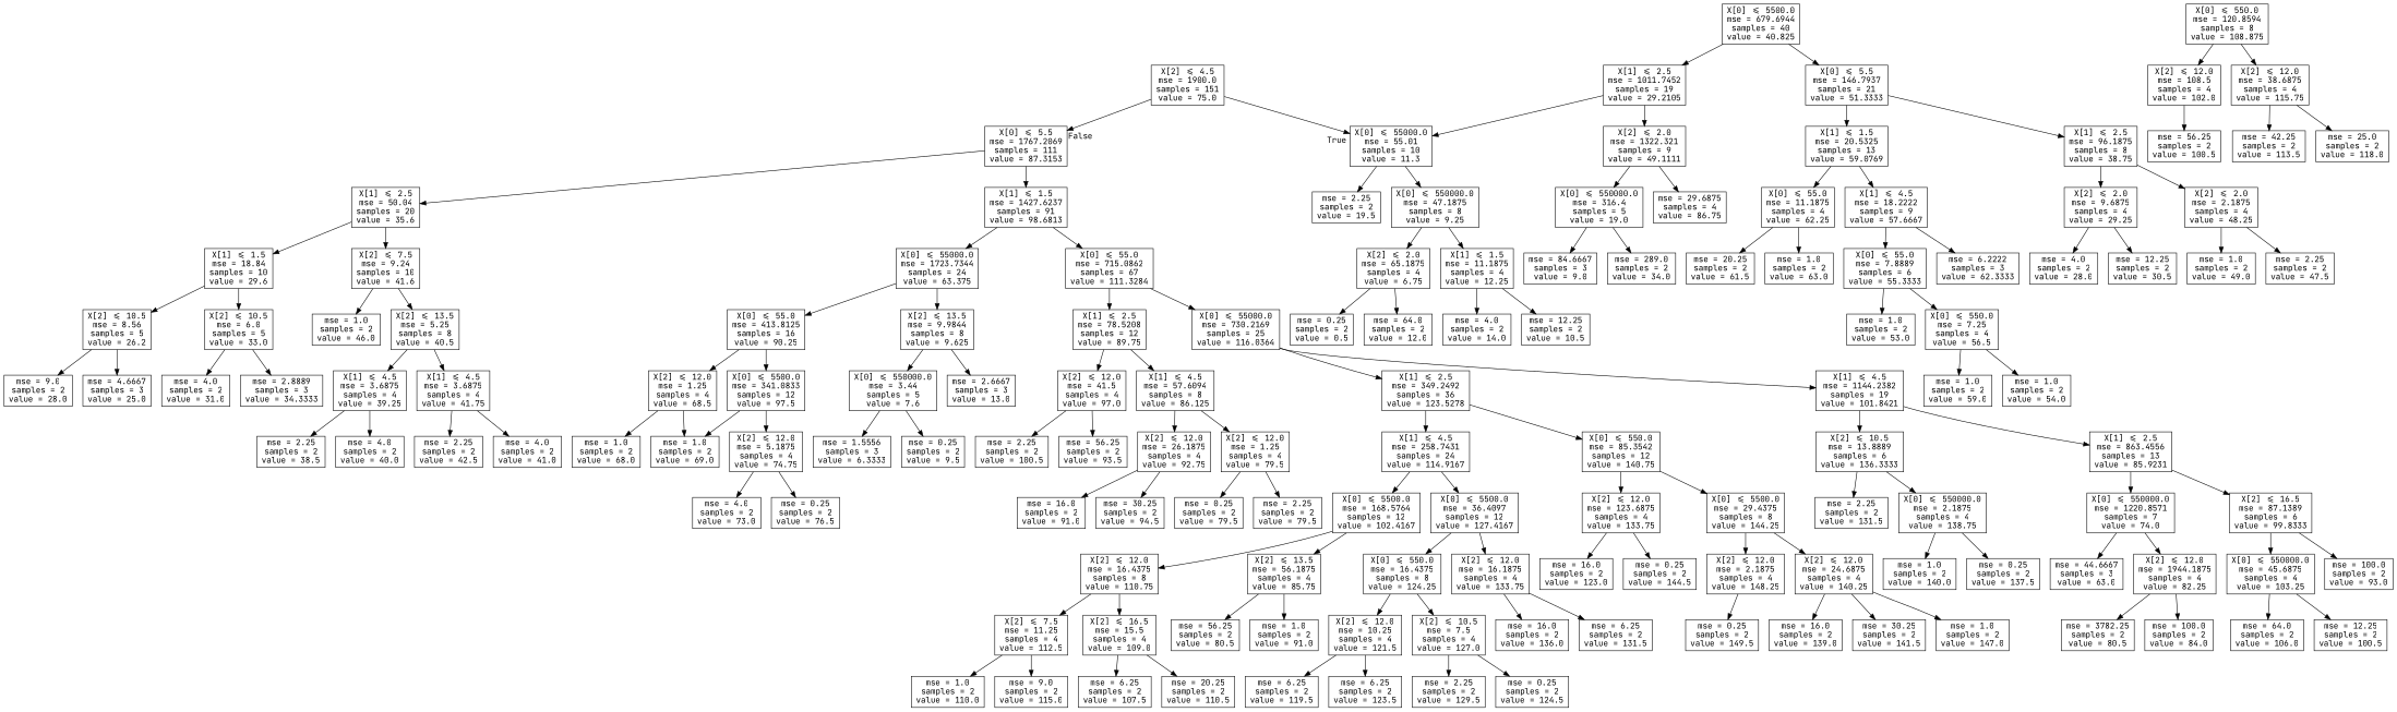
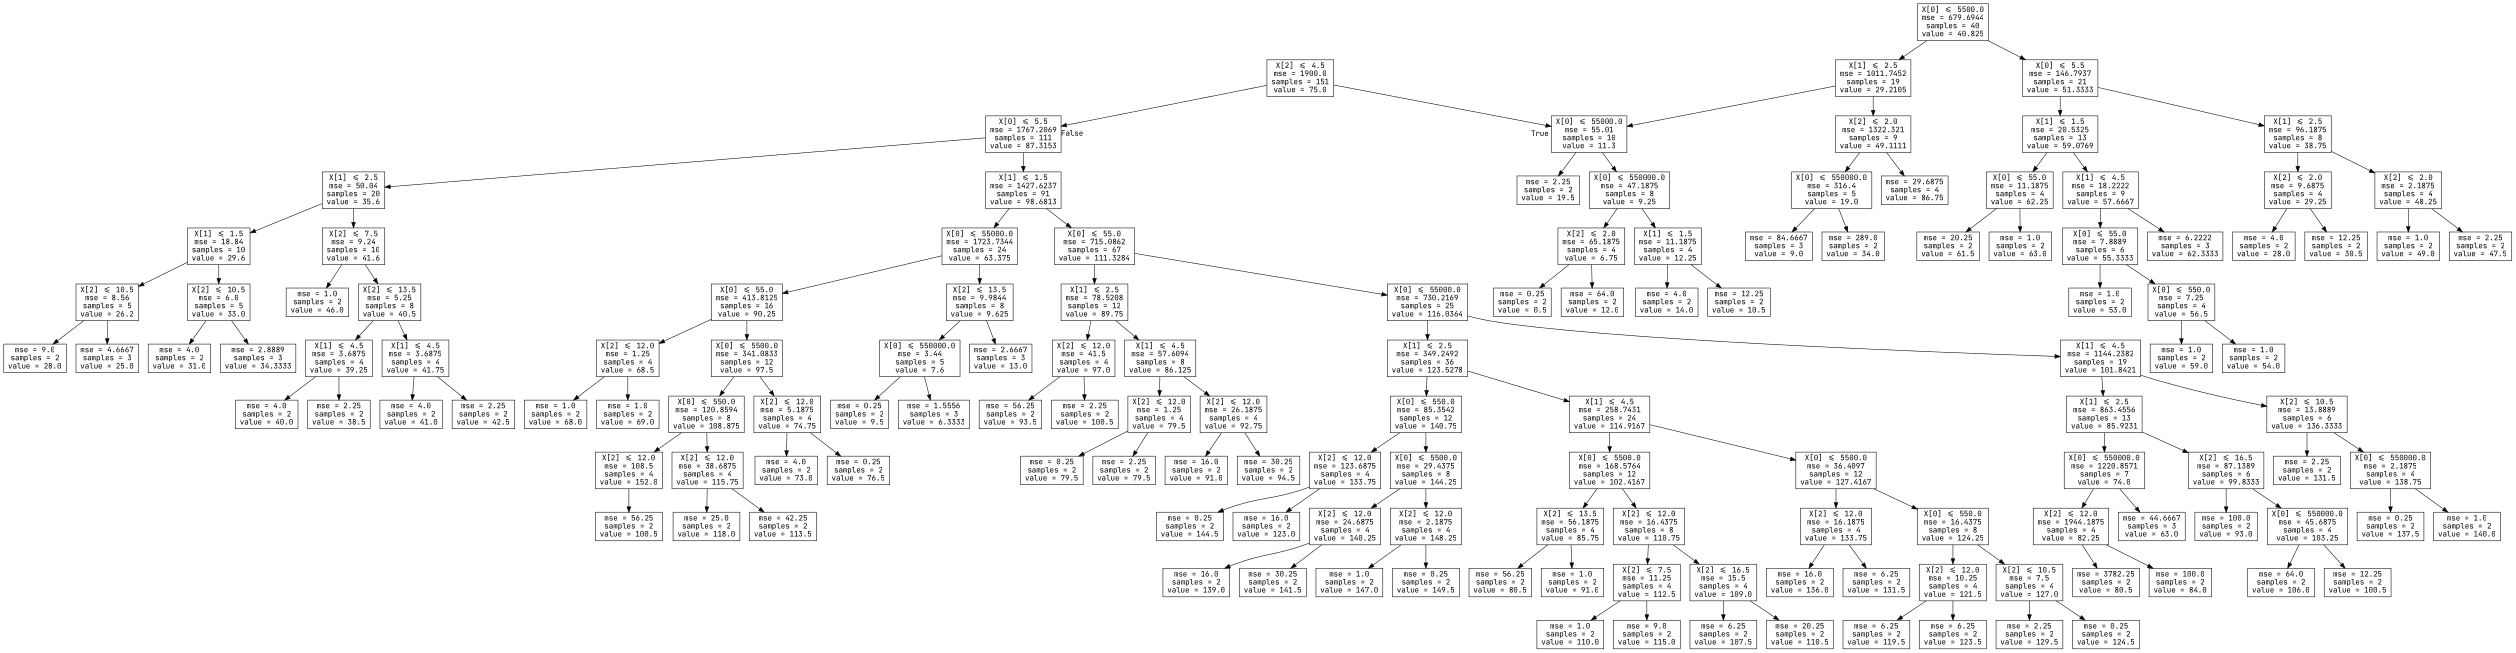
  digraph {
    fontname="JetBrains Mono"
    node [fontname="JetBrains Mono" shape=box]
    edge [fontname="JetBrains Mono"]
    n1 [label="X[2] <= 4.5\nmse = 1900.0\nsamples = 151\nvalue = 75.0"]
    n2 [label="X[0] <= 5.5\nmse = 1767.2069\nsamples = 111\nvalue = 87.3153"]
    n3 [label="X[0] <= 55000.0\nmse = 55.01\nsamples = 10\nvalue = 11.3"]
    n4 [label="X[0] <= 5500.0\nmse = 679.6944\nsamples = 40\nvalue = 40.825"]
    n5 [label="X[0] <= 5.5\nmse = 146.7937\nsamples = 21\nvalue = 51.3333"]
    n6 [label="X[1] <= 2.5\nmse = 1011.7452\nsamples = 19\nvalue = 29.2105"]
    n7 [label="X[1] <= 2.5\nmse = 50.04\nsamples = 20\nvalue = 35.6"]
    n8 [label="X[1] <= 1.5\nmse = 1427.6237\nsamples = 91\nvalue = 98.6813"]
    n9 [label="X[1] <= 2.5\nmse = 96.1875\nsamples = 8\nvalue = 38.75"]
    n10 [label="X[1] <= 1.5\nmse = 20.5325\nsamples = 13\nvalue = 59.0769"]
    n11 [label="X[2] <= 2.0\nmse = 1322.321\nsamples = 9\nvalue = 49.1111"]
    n12 [label="X[2] <= 2.0\nmse = 9.6875\nsamples = 4\nvalue = 29.25"]
    n13 [label="X[2] <= 2.0\nmse = 2.1875\nsamples = 4\nvalue = 48.25"]
    n14 [label="X[0] <= 55.0\nmse = 11.1875\nsamples = 4\nvalue = 62.25"]
    n15 [label="X[1] <= 4.5\nmse = 18.2222\nsamples = 9\nvalue = 57.6667"]
    n16 [label="mse = 4.0\nsamples = 2\nvalue = 28.0"]
    n17 [label="mse = 12.25\nsamples = 2\nvalue = 30.5"]
    n18 [label="mse = 1.0\nsamples = 2\nvalue = 49.0"]
    n19 [label="mse = 2.25\nsamples = 2\nvalue = 47.5"]
    n20 [label="mse = 20.25\nsamples = 2\nvalue = 61.5"]
    n21 [label="mse = 1.0\nsamples = 2\nvalue = 63.0"]
    n22 [label="X[0] <= 55.0\nmse = 7.8889\nsamples = 6\nvalue = 55.3333"]
    n23 [label="mse = 6.2222\nsamples = 3\nvalue = 62.3333"]
    n24 [label="mse = 1.0\nsamples = 2\nvalue = 53.0"]
    n25 [label="X[0] <= 550.0\nmse = 7.25\nsamples = 4\nvalue = 56.5"]
    n26 [label="mse = 1.0\nsamples = 2\nvalue = 59.0"]
    n27 [label="mse = 1.0\nsamples = 2\nvalue = 54.0"]
    n28 [label="mse = 2.25\nsamples = 2\nvalue = 19.5"]
    n29 [label="X[0] <= 550000.0\nmse = 47.1875\nsamples = 8\nvalue = 9.25"]
    n30 [label="X[0] <= 550000.0\nmse = 316.4\nsamples = 5\nvalue = 19.0"]
    n31 [label="mse = 29.6875\nsamples = 4\nvalue = 86.75"]
    n32 [label="X[2] <= 2.0\nmse = 65.1875\nsamples = 4\nvalue = 6.75"]
    n33 [label="X[1] <= 1.5\nmse = 11.1875\nsamples = 4\nvalue = 12.25"]
    n34 [label="mse = 0.25\nsamples = 2\nvalue = 0.5"]
    n35 [label="mse = 64.0\nsamples = 2\nvalue = 12.0"]
    n36 [label="mse = 4.0\nsamples = 2\nvalue = 14.0"]
    n37 [label="mse = 12.25\nsamples = 2\nvalue = 10.5"]
    n38 [label="mse = 84.6667\nsamples = 3\nvalue = 9.0"]
    n39 [label="mse = 289.0\nsamples = 2\nvalue = 34.0"]
    n40 [label="X[1] <= 1.5\nmse = 18.84\nsamples = 10\nvalue = 29.6"]
    n41 [label="X[2] <= 7.5\nmse = 9.24\nsamples = 10\nvalue = 41.6"]
    n42 [label="X[0] <= 55000.0\nmse = 1723.7344\nsamples = 24\nvalue = 63.375"]
    n43 [label="X[0] <= 55.0\nmse = 715.0862\nsamples = 67\nvalue = 111.3284"]
    n44 [label="X[2] <= 10.5\nmse = 8.56\nsamples = 5\nvalue = 26.2"]
    n45 [label="X[2] <= 10.5\nmse = 6.0\nsamples = 5\nvalue = 33.0"]
    n46 [label="mse = 1.0\nsamples = 2\nvalue = 46.0"]
    n47 [label="X[2] <= 13.5\nmse = 5.25\nsamples = 8\nvalue = 40.5"]
    n48 [label="mse = 9.0\nsamples = 2\nvalue = 28.0"]
    n49 [label="mse = 4.6667\nsamples = 3\nvalue = 25.0"]
    n50 [label="mse = 4.0\nsamples = 2\nvalue = 31.0"]
    n51 [label="mse = 2.8889\nsamples = 3\nvalue = 34.3333"]
    n52 [label="X[1] <= 4.5\nmse = 3.6875\nsamples = 4\nvalue = 39.25"]
    n53 [label="X[1] <= 4.5\nmse = 3.6875\nsamples = 4\nvalue = 41.75"]
    n54 [label="mse = 4.0\nsamples = 2\nvalue = 40.0"]
    n55 [label="mse = 2.25\nsamples = 2\nvalue = 38.5"]
    n56 [label="mse = 4.0\nsamples = 2\nvalue = 41.0"]
    n57 [label="mse = 2.25\nsamples = 2\nvalue = 42.5"]
    n58 [label="X[0] <= 55.0\nmse = 413.8125\nsamples = 16\nvalue = 90.25"]
    n59 [label="X[2] <= 13.5\nmse = 9.9844\nsamples = 8\nvalue = 9.625"]
    n60 [label="X[1] <= 2.5\nmse = 78.5208\nsamples = 12\nvalue = 89.75"]
    n61 [label="X[0] <= 55000.0\nmse = 730.2169\nsamples = 25\nvalue = 116.0364"]
    n62 [label="X[2] <= 12.0\nmse = 1.25\nsamples = 4\nvalue = 68.5"]
    n63 [label="X[0] <= 5500.0\nmse = 341.0833\nsamples = 12\nvalue = 97.5"]
    n64 [label="X[0] <= 550000.0\nmse = 3.44\nsamples = 5\nvalue = 7.6"]
    n65 [label="mse = 2.6667\nsamples = 3\nvalue = 13.0"]
    n66 [label="mse = 1.0\nsamples = 2\nvalue = 68.0"]
    n67 [label="mse = 1.0\nsamples = 2\nvalue = 69.0"]
    n68 [label="X[0] <= 550.0\nmse = 120.8594\nsamples = 8\nvalue = 108.875"]
    n69 [label="X[2] <= 12.0\nmse = 5.1875\nsamples = 4\nvalue = 74.75"]
-   n70 [label="X[2] <= 12.0\nmse = 108.5\nsamples = 4\nvalue = 102.0"]
+   n70 [label="X[2] <= 12.0\nmse = 108.5\nsamples = 4\nvalue = 152.0"]
    n71 [label="X[2] <= 12.0\nmse = 38.6875\nsamples = 4\nvalue = 115.75"]
    n72 [label="mse = 4.0\nsamples = 2\nvalue = 73.0"]
    n73 [label="mse = 0.25\nsamples = 2\nvalue = 76.5"]
    n74 [label="mse = 56.25\nsamples = 2\nvalue = 100.5"]
    n75 [label="mse = 42.25\nsamples = 2\nvalue = 113.5"]
    n76 [label="mse = 25.0\nsamples = 2\nvalue = 118.0"]
    n77 [label="mse = 0.25\nsamples = 2\nvalue = 9.5"]
    n78 [label="mse = 1.5556\nsamples = 3\nvalue = 6.3333"]
    n79 [label="X[2] <= 12.0\nmse = 41.5\nsamples = 4\nvalue = 97.0"]
    n80 [label="X[1] <= 4.5\nmse = 57.6094\nsamples = 8\nvalue = 86.125"]
    n81 [label="X[1] <= 2.5\nmse = 349.2492\nsamples = 36\nvalue = 123.5278"]
    n82 [label="X[1] <= 4.5\nmse = 1144.2382\nsamples = 19\nvalue = 101.8421"]
    n83 [label="mse = 56.25\nsamples = 2\nvalue = 93.5"]
    n84 [label="mse = 2.25\nsamples = 2\nvalue = 100.5"]
    n85 [label="X[2] <= 12.0\nmse = 1.25\nsamples = 4\nvalue = 79.5"]
    n86 [label="X[2] <= 12.0\nmse = 26.1875\nsamples = 4\nvalue = 92.75"]
    n87 [label="mse = 0.25\nsamples = 2\nvalue = 79.5"]
    n88 [label="mse = 2.25\nsamples = 2\nvalue = 79.5"]
    n89 [label="mse = 16.0\nsamples = 2\nvalue = 91.0"]
    n90 [label="mse = 30.25\nsamples = 2\nvalue = 94.5"]
    n91 [label="X[0] <= 550.0\nmse = 85.3542\nsamples = 12\nvalue = 140.75"]
    n92 [label="X[1] <= 4.5\nmse = 258.7431\nsamples = 24\nvalue = 114.9167"]
    n93 [label="X[1] <= 2.5\nmse = 863.4556\nsamples = 13\nvalue = 85.9231"]
    n94 [label="X[2] <= 10.5\nmse = 13.8889\nsamples = 6\nvalue = 136.3333"]
    n95 [label="X[2] <= 12.0\nmse = 123.6875\nsamples = 4\nvalue = 133.75"]
    n96 [label="X[0] <= 5500.0\nmse = 29.4375\nsamples = 8\nvalue = 144.25"]
    n97 [label="X[0] <= 5500.0\nmse = 168.5764\nsamples = 12\nvalue = 102.4167"]
    n98 [label="X[0] <= 5500.0\nmse = 36.4097\nsamples = 12\nvalue = 127.4167"]
    n99 [label="mse = 16.0\nsamples = 2\nvalue = 123.0"]
    n100 [label="mse = 0.25\nsamples = 2\nvalue = 144.5"]
    n101 [label="X[2] <= 12.0\nmse = 2.1875\nsamples = 4\nvalue = 148.25"]
    n102 [label="X[2] <= 12.0\nmse = 24.6875\nsamples = 4\nvalue = 140.25"]
    n103 [label="mse = 1.0\nsamples = 2\nvalue = 147.0"]
    n104 [label="mse = 0.25\nsamples = 2\nvalue = 149.5"]
    n105 [label="mse = 16.0\nsamples = 2\nvalue = 139.0"]
    n106 [label="mse = 30.25\nsamples = 2\nvalue = 141.5"]
    n107 [label="X[2] <= 12.0\nmse = 16.4375\nsamples = 8\nvalue = 110.75"]
    n108 [label="X[2] <= 13.5\nmse = 56.1875\nsamples = 4\nvalue = 85.75"]
    n109 [label="X[0] <= 550.0\nmse = 16.4375\nsamples = 8\nvalue = 124.25"]
    n110 [label="X[2] <= 12.0\nmse = 16.1875\nsamples = 4\nvalue = 133.75"]
    n111 [label="X[2] <= 7.5\nmse = 11.25\nsamples = 4\nvalue = 112.5"]
    n112 [label="X[2] <= 16.5\nmse = 15.5\nsamples = 4\nvalue = 109.0"]
    n113 [label="mse = 56.25\nsamples = 2\nvalue = 80.5"]
    n114 [label="mse = 1.0\nsamples = 2\nvalue = 91.0"]
    n115 [label="mse = 1.0\nsamples = 2\nvalue = 110.0"]
    n116 [label="mse = 9.0\nsamples = 2\nvalue = 115.0"]
    n117 [label="mse = 6.25\nsamples = 2\nvalue = 107.5"]
    n118 [label="mse = 20.25\nsamples = 2\nvalue = 110.5"]
    n119 [label="X[2] <= 12.0\nmse = 10.25\nsamples = 4\nvalue = 121.5"]
    n120 [label="X[2] <= 10.5\nmse = 7.5\nsamples = 4\nvalue = 127.0"]
    n121 [label="mse = 16.0\nsamples = 2\nvalue = 136.0"]
    n122 [label="mse = 6.25\nsamples = 2\nvalue = 131.5"]
    n123 [label="mse = 6.25\nsamples = 2\nvalue = 119.5"]
    n124 [label="mse = 6.25\nsamples = 2\nvalue = 123.5"]
    n125 [label="mse = 2.25\nsamples = 2\nvalue = 129.5"]
    n126 [label="mse = 0.25\nsamples = 2\nvalue = 124.5"]
    n127 [label="X[0] <= 550000.0\nmse = 1220.8571\nsamples = 7\nvalue = 74.0"]
    n128 [label="X[2] <= 16.5\nmse = 87.1389\nsamples = 6\nvalue = 99.8333"]
    n129 [label="mse = 2.25\nsamples = 2\nvalue = 131.5"]
    n130 [label="X[0] <= 550000.0\nmse = 2.1875\nsamples = 4\nvalue = 138.75"]
    n131 [label="mse = 44.6667\nsamples = 3\nvalue = 63.0"]
    n132 [label="X[2] <= 12.0\nmse = 1944.1875\nsamples = 4\nvalue = 82.25"]
    n133 [label="X[0] <= 550000.0\nmse = 45.6875\nsamples = 4\nvalue = 103.25"]
    n134 [label="mse = 100.0\nsamples = 2\nvalue = 93.0"]
    n135 [label="mse = 3782.25\nsamples = 2\nvalue = 80.5"]
    n136 [label="mse = 100.0\nsamples = 2\nvalue = 84.0"]
    n137 [label="mse = 64.0\nsamples = 2\nvalue = 106.0"]
    n138 [label="mse = 12.25\nsamples = 2\nvalue = 100.5"]
    n139 [label="mse = 1.0\nsamples = 2\nvalue = 140.0"]
    n140 [label="mse = 0.25\nsamples = 2\nvalue = 137.5"]
    n1 -> n2 [headlabel=False labelangle=-45 labeldistance=2.5]
    n1 -> n3 [headlabel=True labelangle=45 labeldistance=2.5]
    n2 -> n7
    n2 -> n8
    n3 -> n28
    n3 -> n29
    n4 -> n5
    n4 -> n6
    n5 -> n9
    n5 -> n10
    n6 -> n3
    n6 -> n11
    n7 -> n40
    n7 -> n41
    n8 -> n42
    n8 -> n43
    n9 -> n12
    n9 -> n13
    n10 -> n14
    n10 -> n15
    n11 -> n30
    n11 -> n31
    n12 -> n16
    n12 -> n17
    n13 -> n18
    n13 -> n19
    n14 -> n20
    n14 -> n21
    n15 -> n22
    n15 -> n23
    n22 -> n24
    n22 -> n25
    n25 -> n26
    n25 -> n27
    n29 -> n32
    n29 -> n33
    n30 -> n38
    n30 -> n39
    n32 -> n34
    n32 -> n35
    n33 -> n36
    n33 -> n37
    n40 -> n44
    n40 -> n45
    n41 -> n46
    n41 -> n47
    n42 -> n58
    n42 -> n59
    n43 -> n60
    n43 -> n61
    n44 -> n48
    n44 -> n49
    n45 -> n50
    n45 -> n51
    n47 -> n52
    n47 -> n53
    n52 -> n54
    n52 -> n55
    n53 -> n56
    n53 -> n57
    n58 -> n62
    n58 -> n63
    n59 -> n64
    n59 -> n65
    n60 -> n79
    n60 -> n80
    n61 -> n81
    n61 -> n82
    n62 -> n66
    n62 -> n67
-   n63 -> n67
+   n63 -> n68
    n63 -> n69
    n64 -> n77
    n64 -> n78
    n68 -> n70
    n68 -> n71
    n69 -> n72
    n69 -> n73
    n70 -> n74
    n71 -> n75
    n71 -> n76
    n79 -> n83
    n79 -> n84
    n80 -> n85
    n80 -> n86
    n81 -> n91
    n81 -> n92
    n82 -> n93
    n82 -> n94
    n85 -> n87
    n85 -> n88
    n86 -> n89
    n86 -> n90
    n91 -> n95
    n91 -> n96
    n92 -> n97
    n92 -> n98
    n93 -> n127
    n93 -> n128
    n94 -> n129
    n94 -> n130
    n95 -> n99
    n95 -> n100
    n96 -> n101
    n96 -> n102
    n97 -> n107
    n97 -> n108
    n98 -> n109
    n98 -> n110
-   n102 -> n103
+   n101 -> n103
    n101 -> n104
    n102 -> n105
    n102 -> n106
    n107 -> n111
    n107 -> n112
    n108 -> n113
    n108 -> n114
    n109 -> n119
    n109 -> n120
    n110 -> n121
    n110 -> n122
    n111 -> n115
    n111 -> n116
    n112 -> n117
    n112 -> n118
    n119 -> n123
    n119 -> n124
    n120 -> n125
    n120 -> n126
    n127 -> n131
    n127 -> n132
    n128 -> n133
    n128 -> n134
    n130 -> n139
    n130 -> n140
    n132 -> n135
    n132 -> n136
    n133 -> n137
    n133 -> n138
  }
